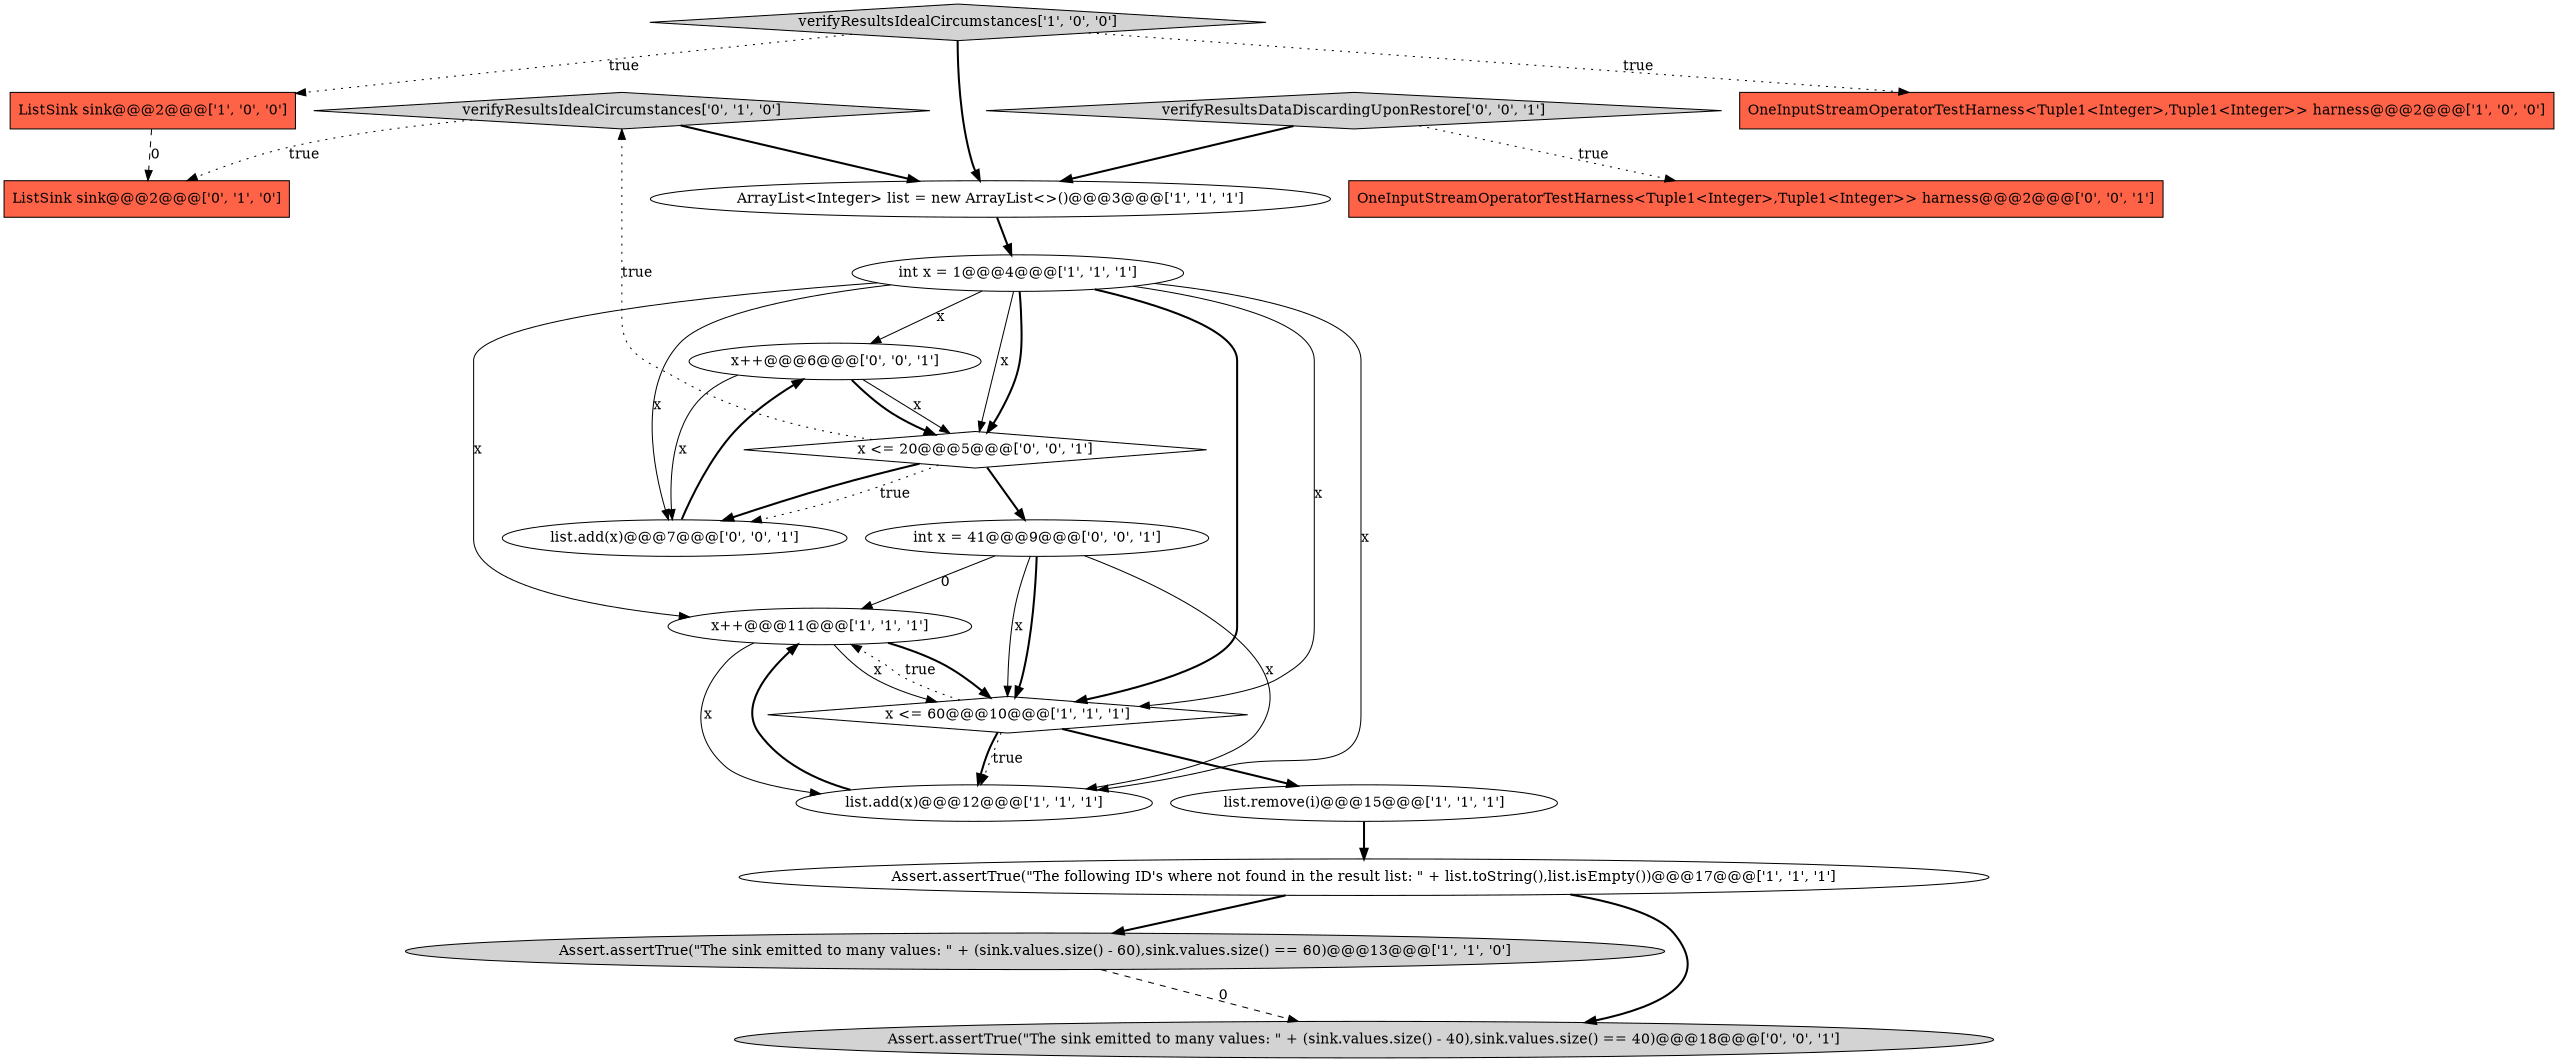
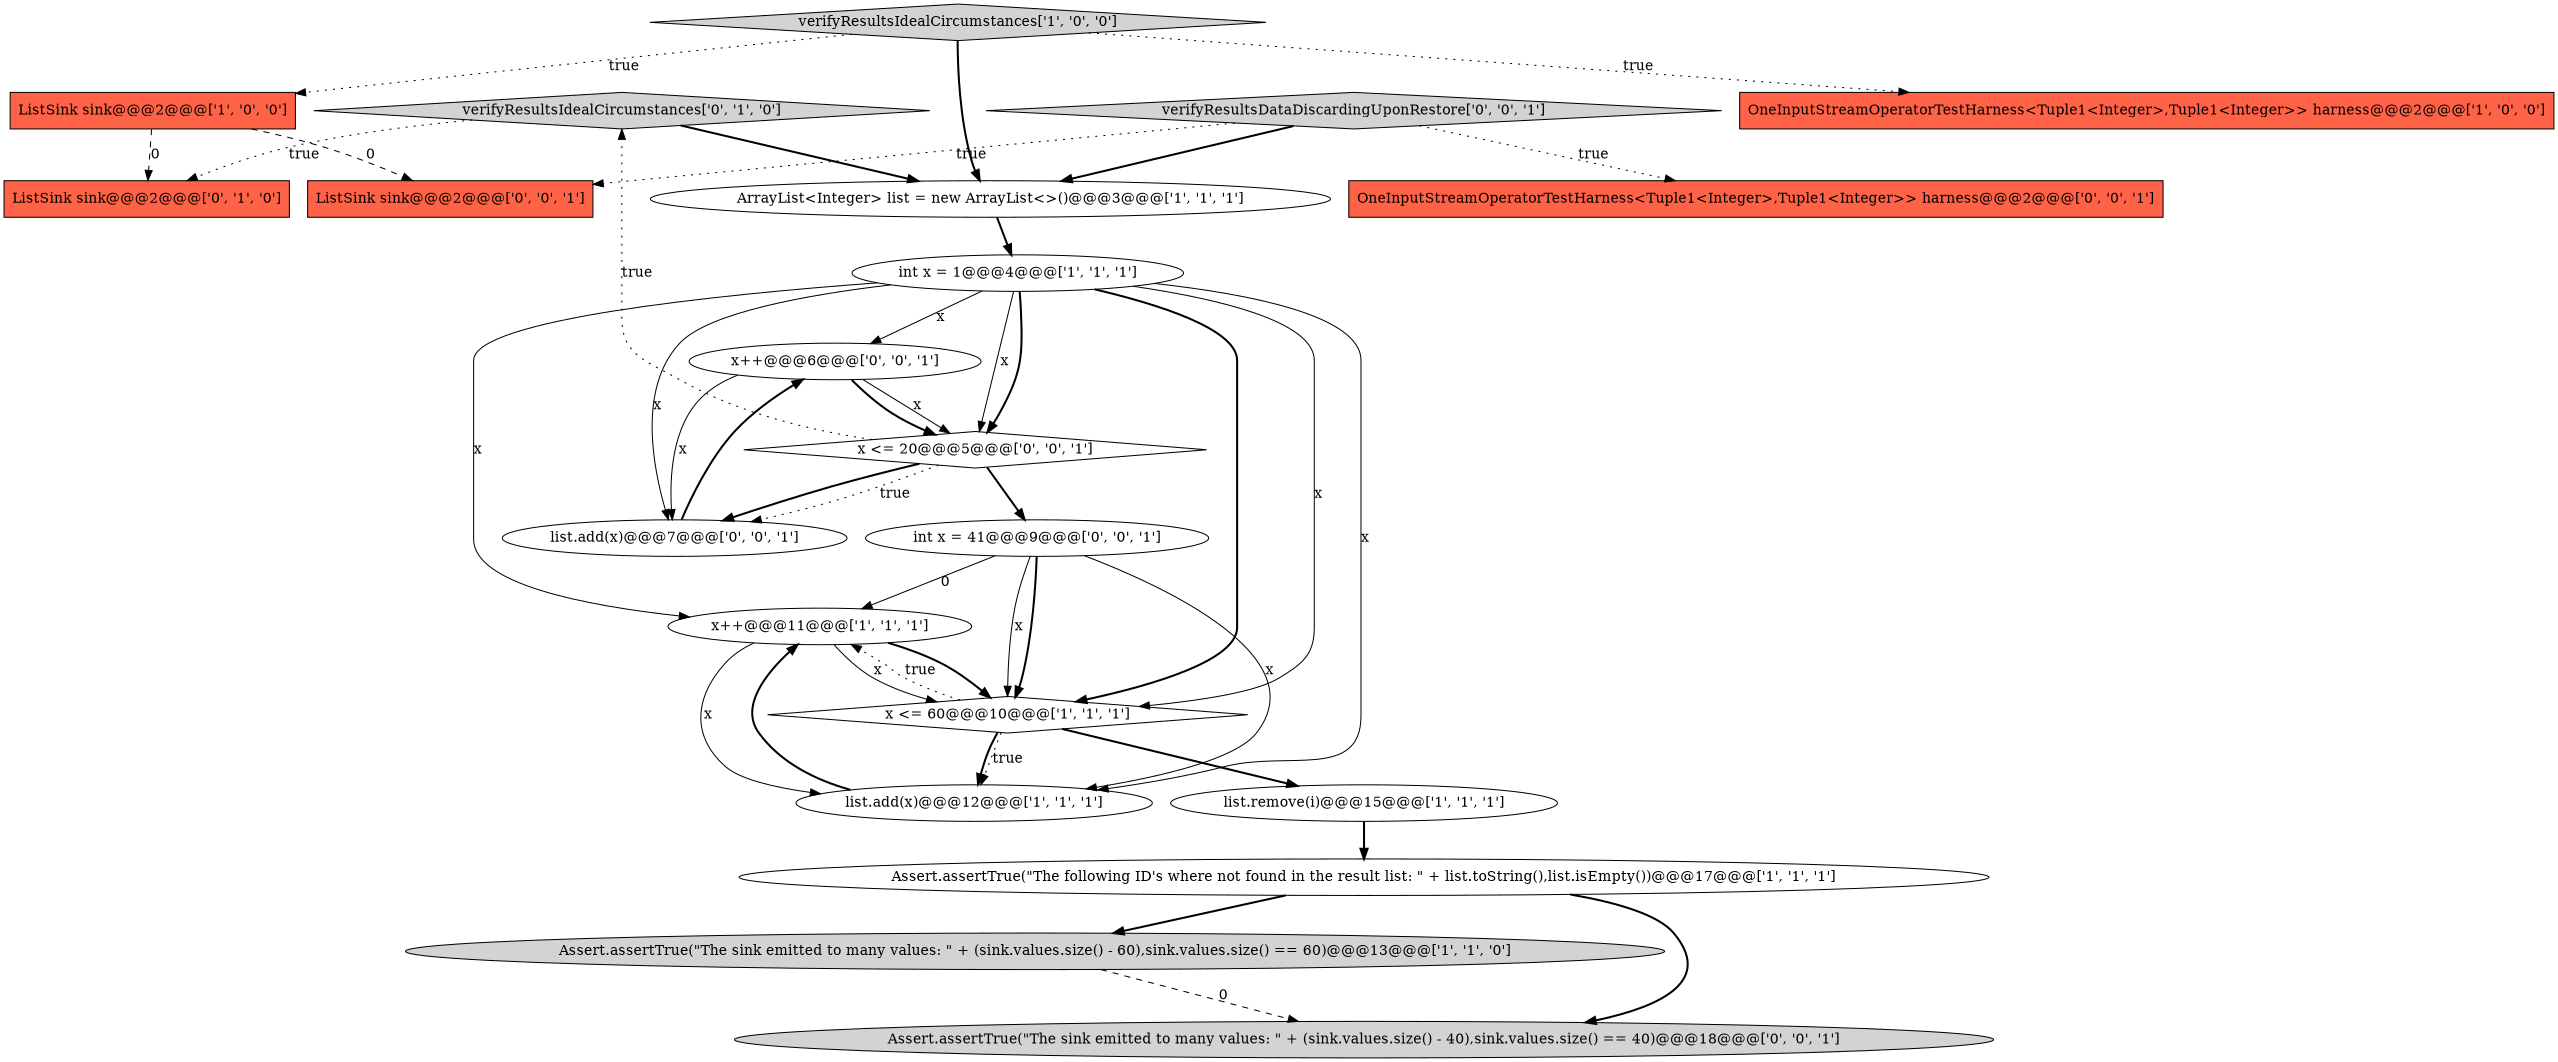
  digraph {
    node [fillcolor=white shape=ellipse style=filled]
    edge [style=bold]
+   n1 [fillcolor=tomato label="ListSink sink@@@2@@@['0', '0', '1']" shape=box]
    n2 [label="x++@@@6@@@['0', '0', '1']"]
    n3 [label="list.add(x)@@@7@@@['0', '0', '1']"]
    n4 [label="x <= 20@@@5@@@['0', '0', '1']" shape=diamond]
    n5 [fillcolor=lightgray label="verifyResultsIdealCircumstances['0', '1', '0']" shape=diamond]
    n6 [label="int x = 41@@@9@@@['0', '0', '1']"]
    n7 [fillcolor=lightgray label="Assert.assertTrue(\"The sink emitted to many values: \" + (sink.values.size() - 60),sink.values.size() == 60)@@@13@@@['1', '1', '0']"]
    n8 [fillcolor=lightgray label="Assert.assertTrue(\"The sink emitted to many values: \" + (sink.values.size() - 40),sink.values.size() == 40)@@@18@@@['0', '0', '1']"]
    n9 [label="ArrayList<Integer> list = new ArrayList<>()@@@3@@@['1', '1', '1']"]
    n10 [fillcolor=tomato label="ListSink sink@@@2@@@['0', '1', '0']" shape=box]
    n11 [label="int x = 1@@@4@@@['1', '1', '1']"]
    n12 [label="x++@@@11@@@['1', '1', '1']"]
    n13 [label="list.add(x)@@@12@@@['1', '1', '1']"]
    n14 [label="x <= 60@@@10@@@['1', '1', '1']" shape=diamond]
    n15 [label="list.remove(i)@@@15@@@['1', '1', '1']"]
    n16 [fillcolor=lightgray label="verifyResultsIdealCircumstances['1', '0', '0']" shape=diamond]
    n17 [fillcolor=tomato label="OneInputStreamOperatorTestHarness<Tuple1<Integer>,Tuple1<Integer>> harness@@@2@@@['1', '0', '0']" shape=box]
    n18 [fillcolor=tomato label="ListSink sink@@@2@@@['1', '0', '0']" shape=box]
    n19 [label="Assert.assertTrue(\"The following ID's where not found in the result list: \" + list.toString(),list.isEmpty())@@@17@@@['1', '1', '1']"]
    n20 [fillcolor=tomato label="OneInputStreamOperatorTestHarness<Tuple1<Integer>,Tuple1<Integer>> harness@@@2@@@['0', '0', '1']" shape=box]
    n21 [fillcolor=lightgray label="verifyResultsDataDiscardingUponRestore['0', '0', '1']" shape=diamond]
    n2 -> n3 [label=x style=solid]
    n2 -> n4 [label=x style=solid]
    n2 -> n4
    n3 -> n2
    n4 -> n3 [label=true style=dotted]
    n4 -> n3
    n4 -> n5 [label=true style=dotted]
    n4 -> n6
    n5 -> n9
    n5 -> n10 [label=true style=dotted]
    n6 -> n12 [label=0 style=solid]
    n6 -> n13 [label=x style=solid]
    n6 -> n14
    n6 -> n14 [label=x style=solid]
    n7 -> n8 [label=0 style=dashed]
    n9 -> n11
    n11 -> n2 [label=x style=solid]
    n11 -> n3 [label=x style=solid]
    n11 -> n4 [label=x style=solid]
    n11 -> n4
    n11 -> n12 [label=x style=solid]
    n11 -> n13 [label=x style=solid]
    n11 -> n14
    n11 -> n14 [label=x style=solid]
    n12 -> n13 [label=x style=solid]
    n12 -> n14
    n12 -> n14 [label=x style=solid]
    n13 -> n12
    n14 -> n12 [label=true style=dotted]
    n14 -> n13
    n14 -> n13 [label=true style=dotted]
    n14 -> n15
    n15 -> n19
    n16 -> n9
    n16 -> n17 [label=true style=dotted]
    n16 -> n18 [label=true style=dotted]
+   n18 -> n1 [label=0 style=dashed]
    n18 -> n10 [label=0 style=dashed]
    n19 -> n7
    n19 -> n8
+   n21 -> n1 [label=true style=dotted]
    n21 -> n9
    n21 -> n20 [label=true style=dotted]
  }
